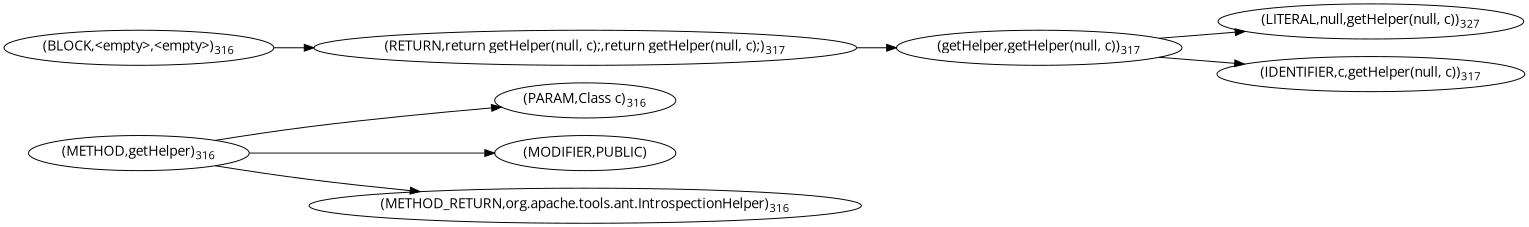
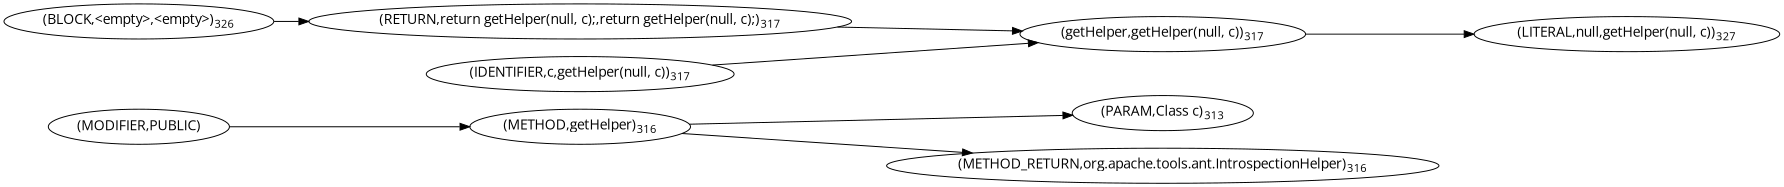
  digraph {
    fontname="Open Sans"
    rankdir=LR
    node [fontname="Open Sans"]
    edge [fontname="Open Sans"]
    n1 [label=<(METHOD,getHelper)<SUB>316</SUB>>]
-   n2 [label=<(PARAM,Class c)<SUB>316</SUB>>]
+   n2 [label=<(PARAM,Class c)<SUB>313</SUB>>]
    n3 [label=<(MODIFIER,PUBLIC)>]
    n4 [label=<(METHOD_RETURN,org.apache.tools.ant.IntrospectionHelper)<SUB>316</SUB>>]
-   n5 [label=<(BLOCK,&lt;empty&gt;,&lt;empty&gt;)<SUB>316</SUB>>]
+   n5 [label=<(BLOCK,&lt;empty&gt;,&lt;empty&gt;)<SUB>326</SUB>>]
    n6 [label=<(RETURN,return getHelper(null, c);,return getHelper(null, c);)<SUB>317</SUB>>]
    n7 [label=<(getHelper,getHelper(null, c))<SUB>317</SUB>>]
    n8 [label=<(LITERAL,null,getHelper(null, c))<SUB>327</SUB>>]
    n9 [label=<(IDENTIFIER,c,getHelper(null, c))<SUB>317</SUB>>]
    n1 -> n2
-   n1 -> n3
+   n3 -> n1
    n1 -> n4
    n5 -> n6
    n6 -> n7
    n7 -> n8
-   n7 -> n9
+   n9 -> n7
  }
